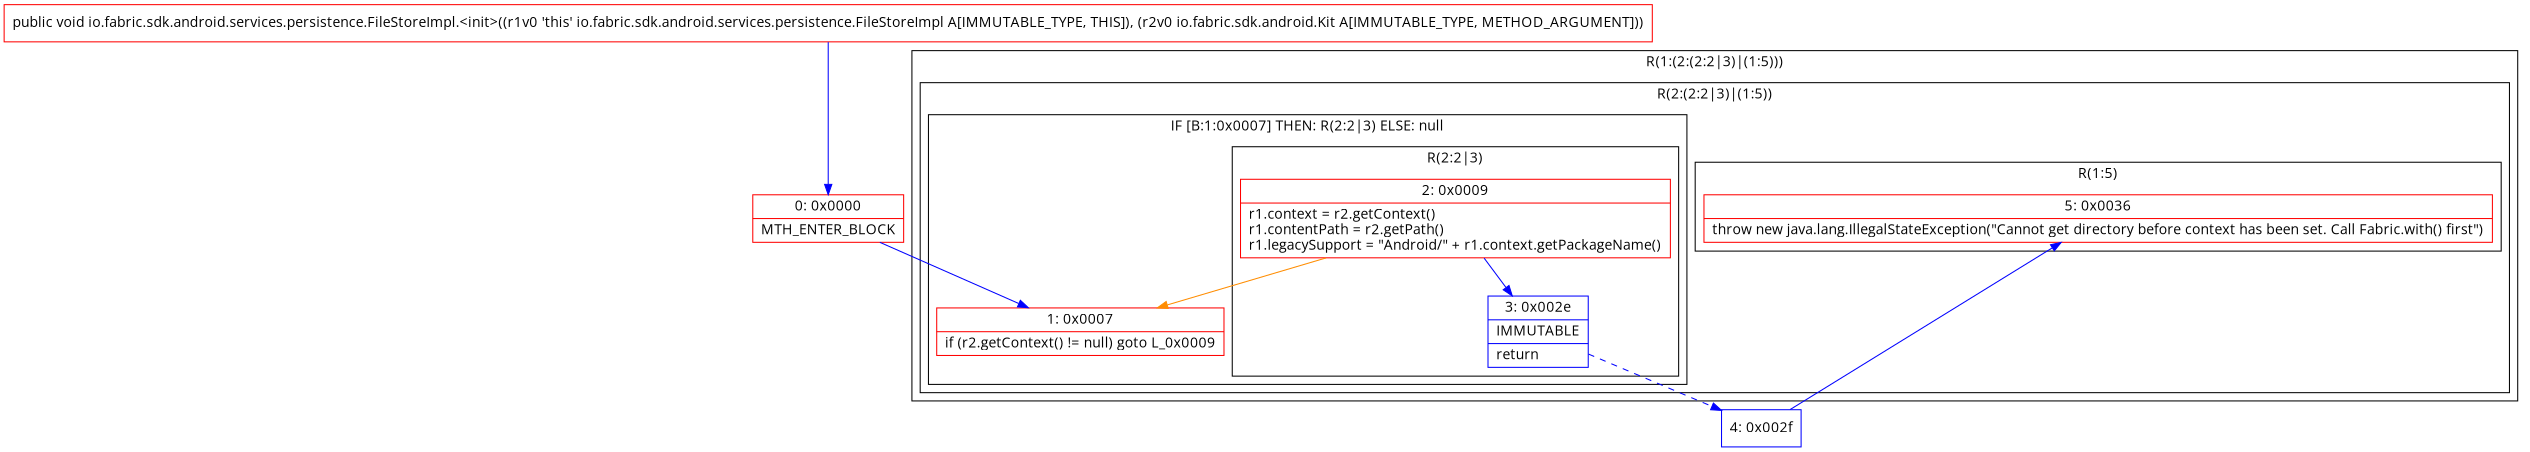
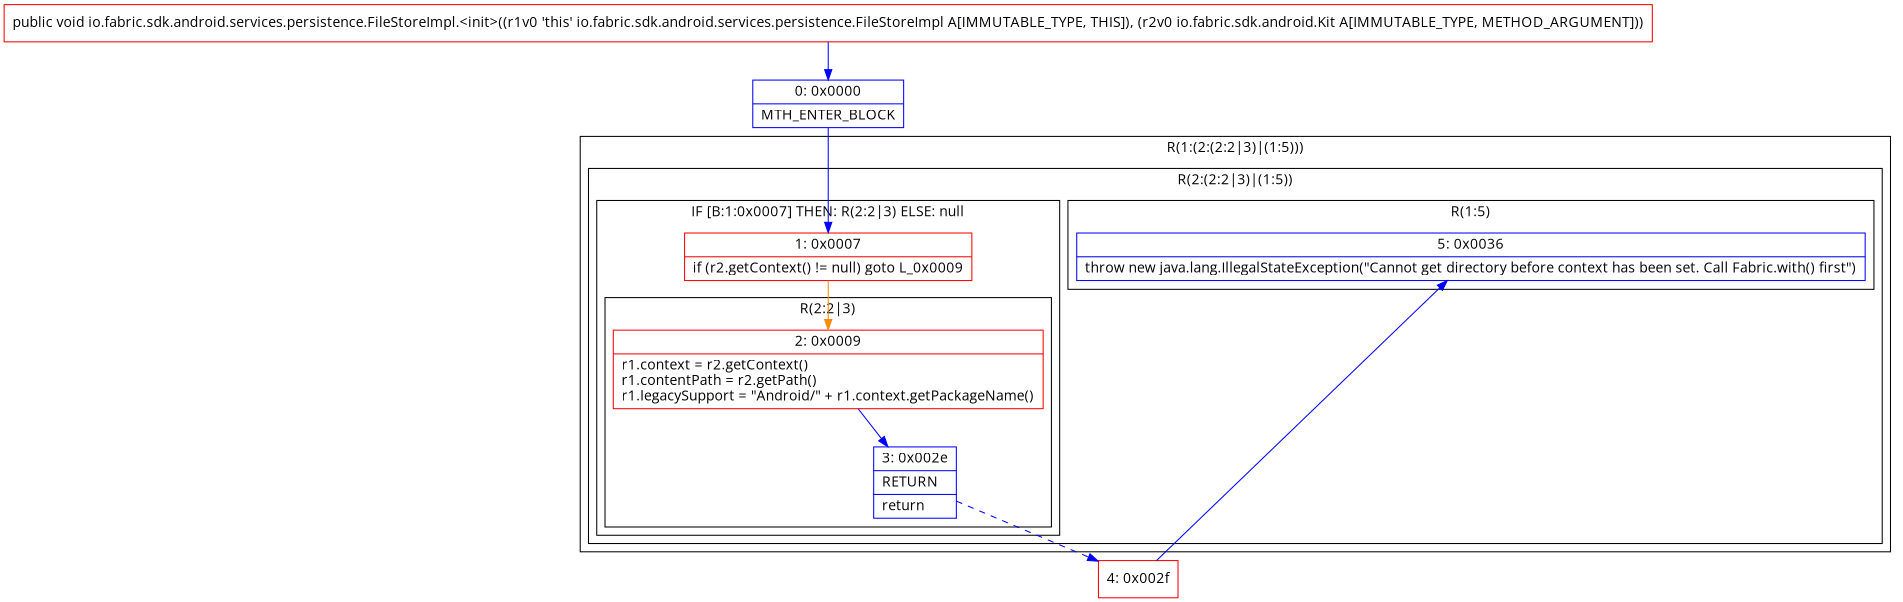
  digraph {
    fontname="Open Sans"
    node [color=red fontname="Open Sans" shape=record]
    edge [color=blue fontname="Open Sans"]
    n1 [label="{2\:\ 0x0009|r1.context = r2.getContext()\lr1.contentPath = r2.getPath()\lr1.legacySupport = \"Android\/\" + r1.context.getPackageName()\l}"]
-   n2 [color=blue label="{3\:\ 0x002e|IMMUTABLE\l|return\l}"]
+   n2 [color=blue label="{3\:\ 0x002e|RETURN\l|return\l}"]
    n3 [label="{1\:\ 0x0007|if (r2.getContext() != null) goto L_0x0009\l}"]
-   n4 [label="{5\:\ 0x0036|throw new java.lang.IllegalStateException(\"Cannot get directory before context has been set. Call Fabric.with() first\")\l}"]
-   n5 [color=blue label="{4\:\ 0x002f}"]
-   n6 [label="{0\:\ 0x0000|MTH_ENTER_BLOCK\l}"]
+   n4 [color=blue label="{5\:\ 0x0036|throw new java.lang.IllegalStateException(\"Cannot get directory before context has been set. Call Fabric.with() first\")\l}"]
+   n5 [label="{4\:\ 0x002f}"]
+   n6 [color=blue label="{0\:\ 0x0000|MTH_ENTER_BLOCK\l}"]
    n7 [label="{public void io.fabric.sdk.android.services.persistence.FileStoreImpl.\<init\>((r1v0 'this' io.fabric.sdk.android.services.persistence.FileStoreImpl A[IMMUTABLE_TYPE, THIS]), (r2v0 io.fabric.sdk.android.Kit A[IMMUTABLE_TYPE, METHOD_ARGUMENT])) }"]
    subgraph cluster_1 {
      label="R(1:(2:(2:2|3)|(1:5)))"
      subgraph cluster_2 {
        label="R(2:(2:2|3)|(1:5))"
        subgraph cluster_3 {
          label="IF [B:1:0x0007] THEN: R(2:2|3) ELSE: null"
          n3
          subgraph cluster_4 {
            label="R(2:2|3)"
            n1
            n2
          }
        }
        subgraph cluster_5 {
          label="R(1:5)"
          n4
        }
      }
    }
    n1 -> n2
    n2 -> n5 [style=dashed]
-   n1 -> n3 [color=darkorange]
+   n3 -> n1 [color=darkorange]
    n5 -> n4
    n6 -> n3
    n7 -> n6
  }
